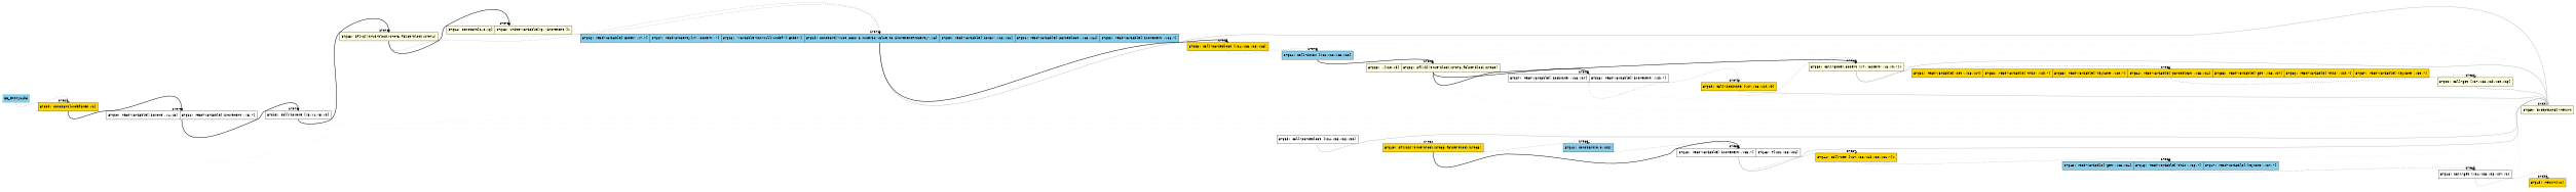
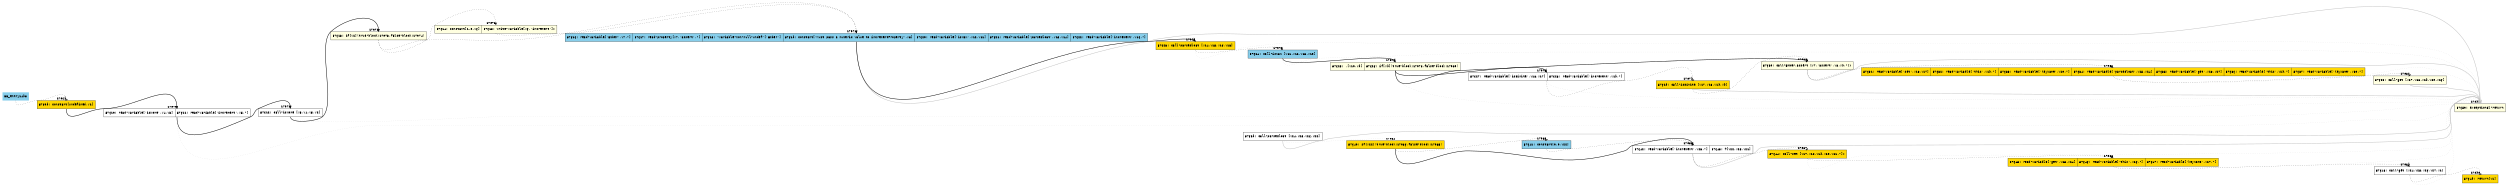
  digraph {
    fontname="DejaVu Sans Mono"
    rankdir=LR
    node [fillcolor=gold fontname="DejaVu Sans Mono" shape=record style=filled]
    edge [arrowhead=normal fontname="DejaVu Sans Mono" headport=n style=dotted tailport=s]
    n1 [fillcolor=skyblue label=BB_entry1498 shape=none]
    n2 [label="{57609: constant[undefined,v1]}"]
    n3 [fillcolor=white label="{57610: read-variable['isNone',v4,v3]|57611: read-variable['increment',v5,-]}"]
    n4 [fillcolor=white label="{57612: call-isNone [v3,v4,v5,v2]}"]
    n5 [fillcolor=lightyellow label="{57650: exceptional-return}"]
    n6 [fillcolor=lightyellow label="{57613: if[v2](true-block:17073,false-block:17074)}"]
    n7 [fillcolor=lightyellow label="{57614: constant[1.0,v6]|57615: write-variable[v6,'increment']*}"]
    n8 [fillcolor=skyblue label="{57616: read-variable['Ember',v7,-]|57617: read-property[v7,'assert',-]|57618: \<variable-non-null-undef\>['Ember']|57619: constant[\"Must pass a numeric value to incrementProperty\",v8]|57620: read-variable['isNaN',v12,v11]|57621: read-variable['parseFloat',v15,v14]|57622: read-variable['increment',v16,-]}"]
    n9 [label="{57623: call-parseFloat [v14,v15,v16,v13]}"]
    n10 [fillcolor=skyblue label="{57624: call-isNaN [v11,v12,v13,v10]}"]
    n11 [fillcolor=lightyellow label="{57625: ![v10,v9]|57626: if[v9](true-block:17078,false-block:17080)}"]
    n12 [fillcolor=lightyellow label="{57630: call-Ember.assert [v7,'assert',v8,v9,-]*}"]
    n13 [fillcolor=white label="{57627: read-variable['isFinite',v18,v17]|57628: read-variable['increment',v19,-]}"]
    n14 [label="{57631: read-variable['set',v18,v17]|57632: read-variable['this',v19,-]|57633: read-variable['keyName',v20,-]|57634: read-variable['parseFloat',v25,v24]|57635: read-variable['get',v28,v27]|57636: read-variable['this',v29,-]|57637: read-variable['keyName',v30,-]}"]
    n15 [label="{57629: call-isFinite [v17,v18,v19,v9]}"]
    n16 [fillcolor=lightyellow label="{57638: call-get [v27,v28,v29,v30,v26]}"]
    n17 [fillcolor=white label="{57639: call-parseFloat [v24,v25,v26,v22]}"]
    n18 [label="{57640: if[v22](true-block:17086,false-block:17085)}"]
    n19 [fillcolor=white label="{57642: read-variable['increment',v23,-]|57643: +[v22,v23,v21]}"]
    n20 [fillcolor=skyblue label="{57641: constant[0.0,v22]}"]
    n21 [label="{57644: call-set [v17,v18,v19,v20,v21,-]*}"]
-   n22 [fillcolor=skyblue label="{57645: read-variable['get',v25,v24]|57646: read-variable['this',v26,-]|57647: read-variable['keyName',v27,-]}"]
+   n22 [label="{57645: read-variable['get',v25,v24]|57646: read-variable['this',v26,-]|57647: read-variable['keyName',v27,-]}"]
    n23 [fillcolor=white label="{57648: call-get [v24,v25,v26,v27,v1]}"]
    n24 [label="{57649: return[v1]}"]
    n1 -> n2 [arrowhead=tee headlabel="    17069"]
    n2 -> n3 [headlabel="      17070" style=bold]
    n3 -> n4 [headlabel="      17071" style=bold]
    n3 -> n5 [arrowhead=vee color=gray headlabel="      17091"]
    n4 -> n5 [color=gray]
    n4 -> n6 [headlabel="      17072" style=bold]
-   n6 -> n7 [arrowhead=vee headlabel="      17073" style=bold]
+   n6 -> n7 [arrowhead=vee headlabel="      17073"]
    n6 -> n8 [headlabel="      17074"]
    n7 -> n8
    n8 -> n5 [color=gray style=bold]
    n8 -> n9 [arrowhead=vee headlabel="      17075" style=bold]
    n9 -> n5 [arrowhead=tee color=gray]
    n9 -> n10 [arrowhead=vee headlabel="      17076"]
    n10 -> n5 [arrowhead=vee color=gray]
    n10 -> n11 [arrowhead=vee headlabel="      17077" style=bold]
    n11 -> n5 [arrowhead=vee color=gray]
    n11 -> n12 [arrowhead=tee headlabel="      17080" style=bold]
    n11 -> n13 [arrowhead=vee headlabel="      17078" style=bold]
    n12 -> n5 [arrowhead=vee color=gray style=bold]
    n12 -> n14 [headlabel="      17081"]
    n13 -> n5 [color=gray]
-   n13 -> n15 [arrowhead=vee headlabel="      17079"]
+   n13 -> n15 [arrowhead=tee headlabel="      17079"]
    n14 -> n5 [arrowhead=vee color=gray]
    n14 -> n16 [arrowhead=tee headlabel="      17082"]
    n15 -> n5 [arrowhead=vee color=gray style=bold]
    n15 -> n12
    n16 -> n5 [color=gray style=bold]
    n17 -> n5 [arrowhead=vee color=gray style=bold]
    n17 -> n18 [color=gray headlabel="      17084"]
    n18 -> n19 [headlabel="      17086" style=bold]
    n18 -> n20 [arrowhead=tee headlabel="      17085"]
    n19 -> n5 [arrowhead=vee color=gray style=bold]
    n19 -> n21 [arrowhead=tee headlabel="      17087"]
    n20 -> n19 [arrowhead=tee]
    n21 -> n5 [arrowhead=tee color=gray]
    n21 -> n22 [headlabel="      17088"]
    n22 -> n5 [color=gray]
    n22 -> n23 [headlabel="      17089"]
    n23 -> n5 [arrowhead=tee color=gray]
    n23 -> n24 [arrowhead=tee headlabel="      17090"]
  }
